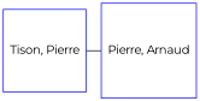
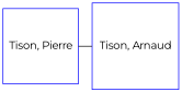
  digraph {
    fontname=Montserrat
    node [color=blue regular=1 shape=box fontname=Montserrat]
    n1 [label="Tison, Pierre"]
-   n2 [label="Pierre, Arnaud"]
+   n2 [label="Tison, Arnaud"]
    subgraph sub_1 {
      rank=same
      n1
      n2
    }
    n1 -> n2 [dir=none fontname=Montserrat]
  }
